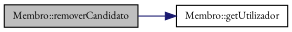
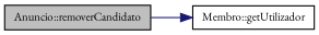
  digraph {
    rankdir=LR
    fontname="EB Garamond"
    node [color=black fontname="EB Garamond" fontsize=10 shape=record style=filled]
-   n1 [fillcolor=grey75 fontcolor=black height=0.2 label="Membro::removerCandidato" width=0.4]
+   n1 [fillcolor=grey75 fontcolor=black height=0.2 label="Anuncio::removerCandidato" width=0.4]
    n2 [fillcolor=white height=0.2 label="Membro::getUtilizador" width=0.4]
    n1 -> n2 [color=midnightblue fontname="EB Garamond" fontsize=10 labelfontname=Helvetica labelfontsize=10 style=solid]
  }
